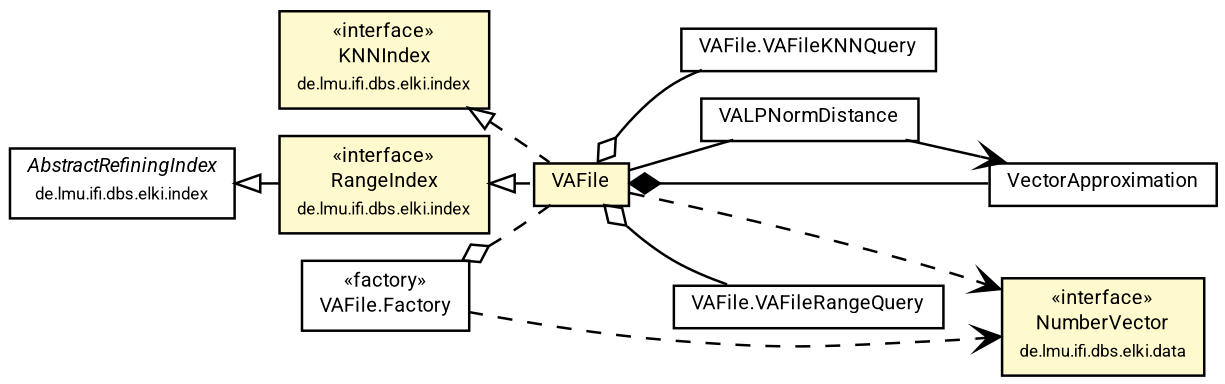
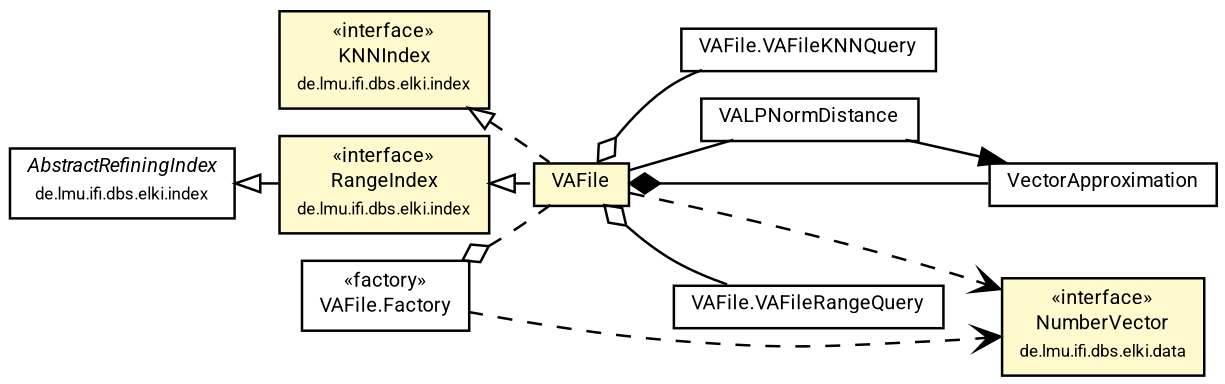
  digraph {
    nodesep=0.15
    rankdir=LR
    ranksep=0.25
    node [fontcolor=black fontname=Roboto fontsize=8 margin=0 shape=plaintext]
    edge [color=black dir=back fontname=Roboto fontsize=7 labelfontname=Roboto labelfontsize=7 weight=4 arrowhead=none]
    n1 [height=0 label=<<table title="de.lmu.ifi.dbs.elki.index.RangeIndex" border="0" cellborder="1" cellspacing="0" cellpadding="2" bgcolor="LemonChiffon" href="../RangeIndex.html" target="_parent"> 		<tr><td><table border="0" cellspacing="0" cellpadding="1"> 		<tr><td align="center" balign="center"> &#171;interface&#187; </td></tr> 		<tr><td align="center" balign="center"> <font face="Roboto">RangeIndex</font> </td></tr> 		<tr><td align="center" balign="center"> <font face="Roboto" point-size="7.0">de.lmu.ifi.dbs.elki.index</font> </td></tr> 		</table></td></tr> 		</table>> width=0]
    n2 [height=0 label=<<table title="de.lmu.ifi.dbs.elki.index.vafile.VAFile" border="0" cellborder="1" cellspacing="0" cellpadding="2" bgcolor="lemonChiffon" href="VAFile.html" target="_parent"> 		<tr><td><table border="0" cellspacing="0" cellpadding="1"> 		<tr><td align="center" balign="center"> <font face="Roboto">VAFile</font> </td></tr> 		</table></td></tr> 		</table>> width=0]
    n3 [height=0 label=<<table title="de.lmu.ifi.dbs.elki.data.NumberVector" border="0" cellborder="1" cellspacing="0" cellpadding="2" bgcolor="LemonChiffon" href="../../data/NumberVector.html" target="_parent"> 		<tr><td><table border="0" cellspacing="0" cellpadding="1"> 		<tr><td align="center" balign="center"> &#171;interface&#187; </td></tr> 		<tr><td align="center" balign="center"> <font face="Roboto">NumberVector</font> </td></tr> 		<tr><td align="center" balign="center"> <font face="Roboto" point-size="7.0">de.lmu.ifi.dbs.elki.data</font> </td></tr> 		</table></td></tr> 		</table>> width=0]
    n4 [height=0 label=<<table title="de.lmu.ifi.dbs.elki.index.vafile.VALPNormDistance" border="0" cellborder="1" cellspacing="0" cellpadding="2" href="VALPNormDistance.html" target="_parent"> 		<tr><td><table border="0" cellspacing="0" cellpadding="1"> 		<tr><td align="center" balign="center"> <font face="Roboto">VALPNormDistance</font> </td></tr> 		</table></td></tr> 		</table>> width=0]
    n5 [height=0 label=<<table title="de.lmu.ifi.dbs.elki.index.vafile.VectorApproximation" border="0" cellborder="1" cellspacing="0" cellpadding="2" href="VectorApproximation.html" target="_parent"> 		<tr><td><table border="0" cellspacing="0" cellpadding="1"> 		<tr><td align="center" balign="center"> <font face="Roboto">VectorApproximation</font> </td></tr> 		</table></td></tr> 		</table>> width=0]
    n6 [height=0 label=<<table title="de.lmu.ifi.dbs.elki.index.vafile.VAFile.VAFileRangeQuery" border="0" cellborder="1" cellspacing="0" cellpadding="2" href="VAFile.VAFileRangeQuery.html" target="_parent"> 		<tr><td><table border="0" cellspacing="0" cellpadding="1"> 		<tr><td align="center" balign="center"> <font face="Roboto">VAFile.VAFileRangeQuery</font> </td></tr> 		</table></td></tr> 		</table>> width=0]
    n7 [height=0 label=<<table title="de.lmu.ifi.dbs.elki.index.vafile.VAFile.VAFileKNNQuery" border="0" cellborder="1" cellspacing="0" cellpadding="2" href="VAFile.VAFileKNNQuery.html" target="_parent"> 		<tr><td><table border="0" cellspacing="0" cellpadding="1"> 		<tr><td align="center" balign="center"> <font face="Roboto">VAFile.VAFileKNNQuery</font> </td></tr> 		</table></td></tr> 		</table>> width=0]
    n8 [height=0 label=<<table title="de.lmu.ifi.dbs.elki.index.KNNIndex" border="0" cellborder="1" cellspacing="0" cellpadding="2" bgcolor="LemonChiffon" href="../KNNIndex.html" target="_parent"> 		<tr><td><table border="0" cellspacing="0" cellpadding="1"> 		<tr><td align="center" balign="center"> &#171;interface&#187; </td></tr> 		<tr><td align="center" balign="center"> <font face="Roboto">KNNIndex</font> </td></tr> 		<tr><td align="center" balign="center"> <font face="Roboto" point-size="7.0">de.lmu.ifi.dbs.elki.index</font> </td></tr> 		</table></td></tr> 		</table>> width=0]
    n9 [height=0 label=<<table title="de.lmu.ifi.dbs.elki.index.AbstractRefiningIndex" border="0" cellborder="1" cellspacing="0" cellpadding="2" href="../AbstractRefiningIndex.html" target="_parent"> 		<tr><td><table border="0" cellspacing="0" cellpadding="1"> 		<tr><td align="center" balign="center"> <font face="Roboto"><i>AbstractRefiningIndex</i></font> </td></tr> 		<tr><td align="center" balign="center"> <font face="Roboto" point-size="7.0">de.lmu.ifi.dbs.elki.index</font> </td></tr> 		</table></td></tr> 		</table>> width=0]
    n10 [height=0 label=<<table title="de.lmu.ifi.dbs.elki.index.vafile.VAFile.Factory" border="0" cellborder="1" cellspacing="0" cellpadding="2" href="VAFile.Factory.html" target="_parent"> 		<tr><td><table border="0" cellspacing="0" cellpadding="1"> 		<tr><td align="center" balign="center"> &#171;factory&#187; </td></tr> 		<tr><td align="center" balign="center"> <font face="Roboto">VAFile.Factory</font> </td></tr> 		</table></td></tr> 		</table>> width=0]
    n1 -> n2 [arrowtail=empty style=dashed weight=9 arrowhead=""]
    n2 -> n3 [arrowhead=open style=dashed weight=0 dir=""]
    n2 -> n4 [weight=2 dir=""]
    n2 -> n5 [arrowtail=diamond weight=6]
    n2 -> n6 [arrowtail=ediamond]
    n2 -> n7 [arrowtail=ediamond]
-   n4 -> n5 [arrowhead=open weight=1 dir=""]
+   n4 -> n5 [arrowhead=normal weight=1 dir=""]
    n8 -> n2 [arrowtail=empty style=dashed weight=9 arrowhead=""]
    n9 -> n1 [arrowtail=empty weight=10 arrowhead=""]
    n10 -> n2 [arrowtail=ediamond style=dashed]
    n10 -> n3 [arrowhead=open style=dashed weight=0 dir=""]
  }
